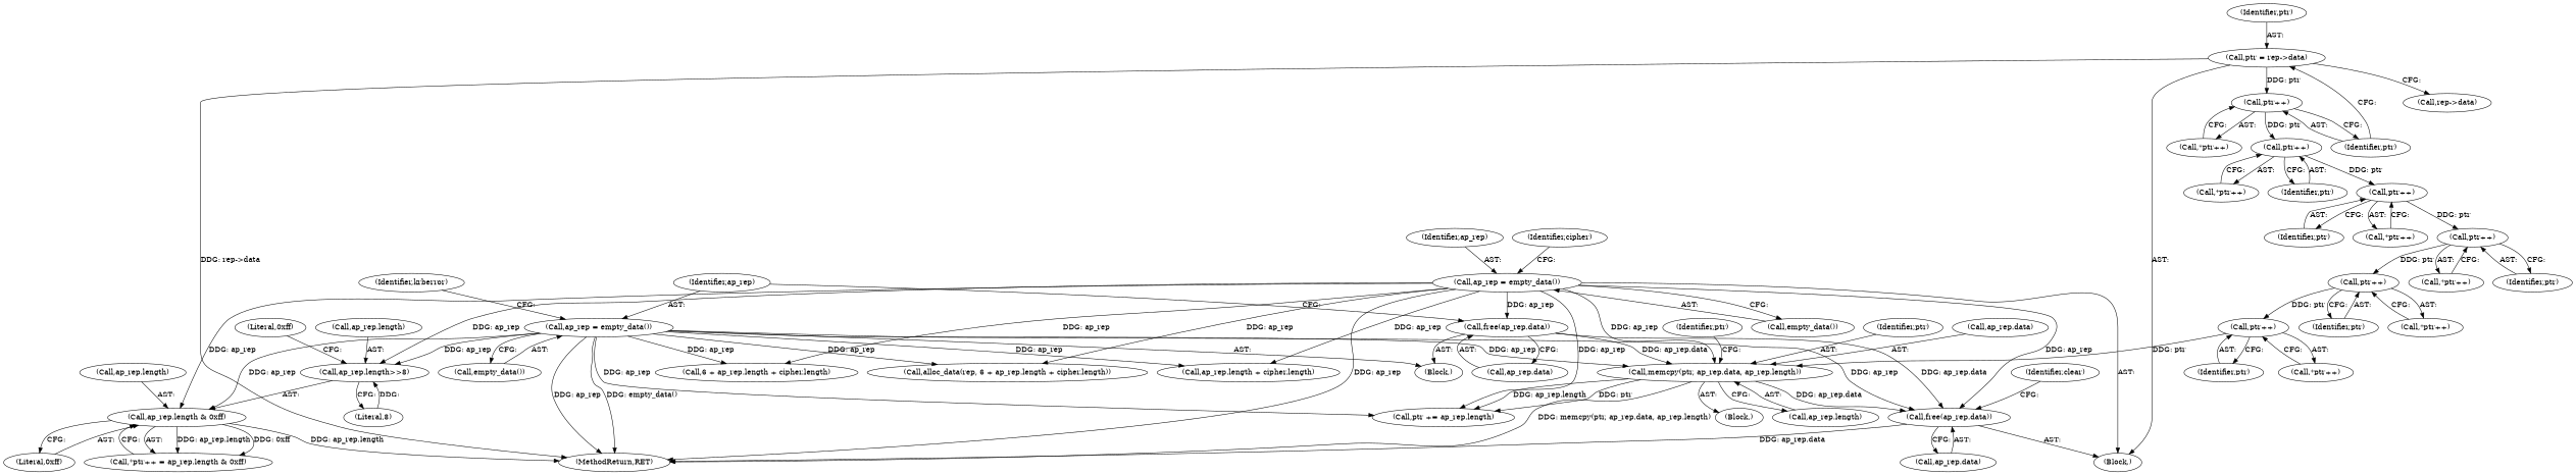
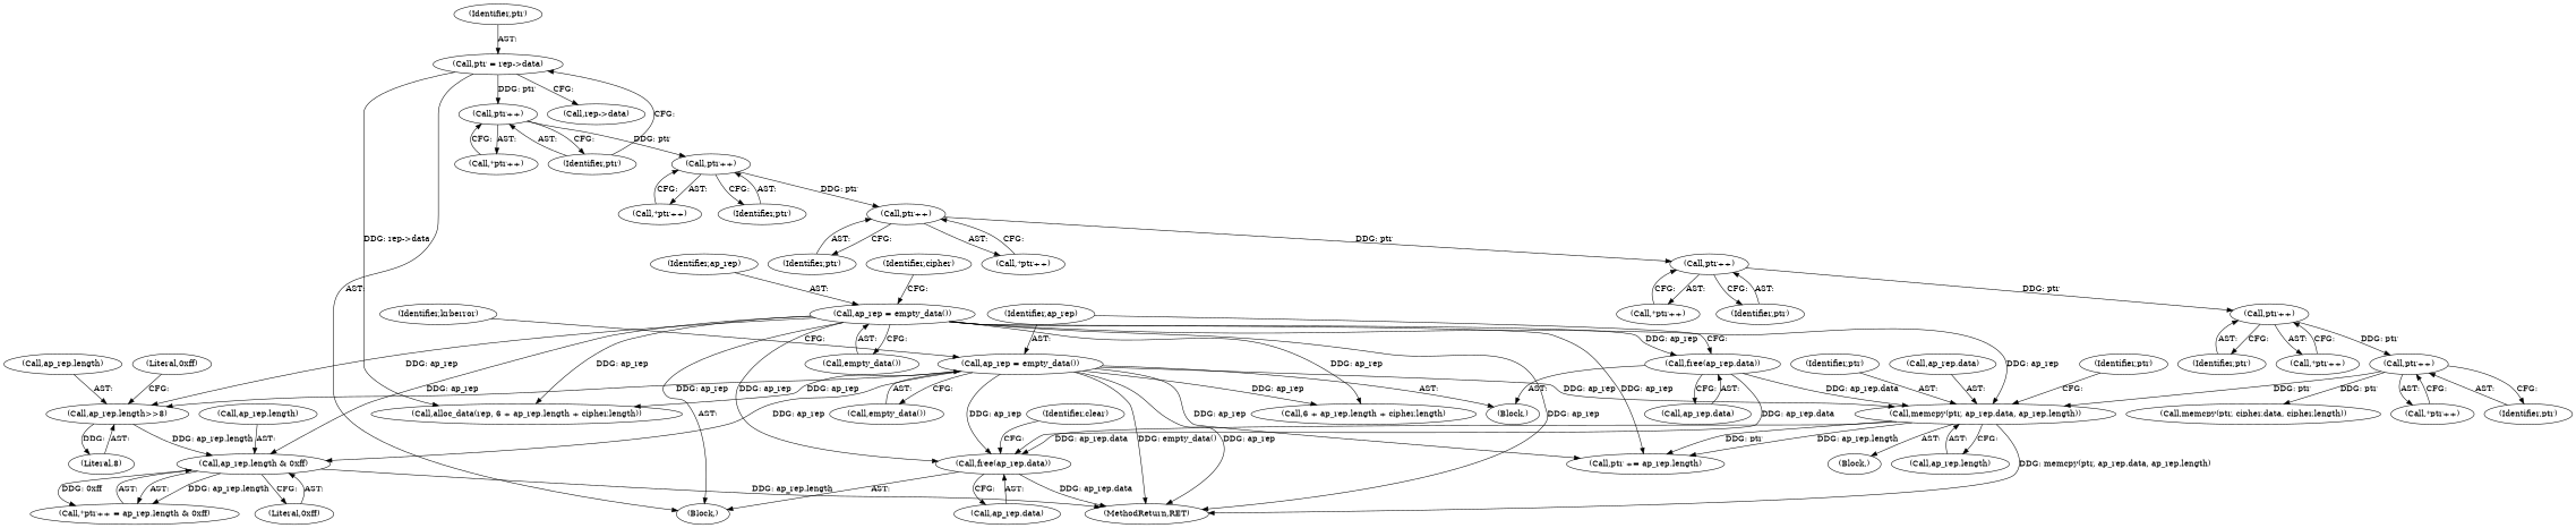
  digraph {
    n1 [label="(Call,free(ap_rep.data))"]
    n2 [label="(Block,)"]
    n3 [label="(MethodReturn,RET)"]
    n4 [label="(Call,ap_rep.data)"]
    n5 [label="(Call,memcpy(ptr, ap_rep.data, ap_rep.length))"]
    n6 [label="(Call,ap_rep.length)"]
    n7 [label="(Call,ptr += ap_rep.length)"]
    n8 [label="(Block,)"]
    n9 [label="(Call,ptr++)"]
+   n10 [label="(Call,memcpy(ptr, cipher.data, cipher.length))"]
    n11 [label="(Identifier,ptr)"]
    n12 [label="(Call,*ptr++)"]
    n13 [label="(Call,ptr++)"]
    n14 [label="(Call,*ptr++)"]
    n15 [label="(Identifier,ptr)"]
    n16 [label="(Call,ptr++)"]
    n17 [label="(Identifier,ptr)"]
    n18 [label="(Call,*ptr++)"]
    n19 [label="(Call,ptr++)"]
    n20 [label="(Call,*ptr++)"]
    n21 [label="(Identifier,ptr)"]
    n22 [label="(Call,ptr++)"]
    n23 [label="(Identifier,ptr)"]
    n24 [label="(Call,*ptr++)"]
    n25 [label="(Call,ptr++)"]
    n26 [label="(Call,*ptr++)"]
    n27 [label="(Identifier,ptr)"]
    n28 [label="(Call,ptr = rep->data)"]
    n29 [label="(Call,rep->data)"]
    n30 [label="(Call,free(ap_rep.data))"]
    n31 [label="(Call,ap_rep.data)"]
    n32 [label="(Block,)"]
    n33 [label="(Call,ap_rep = empty_data())"]
    n34 [label="(Call,ap_rep.length & 0xff)"]
    n35 [label="(Call,ap_rep.length>>8)"]
    n36 [label="(Call,empty_data())"]
-   n37 [label="(Call,ap_rep.length + cipher.length)"]
    n38 [label="(Call,6 + ap_rep.length + cipher.length)"]
    n39 [label="(Call,alloc_data(rep, 6 + ap_rep.length + cipher.length))"]
    n40 [label="(Literal,0xff)"]
    n41 [label="(Call,*ptr++ = ap_rep.length & 0xff)"]
    n42 [label="(Literal,8)"]
    n43 [label="(Call,ap_rep = empty_data())"]
    n44 [label="(Call,empty_data())"]
    n45 [label="(Identifier,krberror)"]
    n46 [label="(Identifier,cipher)"]
    n47 [label="(Identifier,clear)"]
    n48 [label="(Identifier,ptr)"]
    n49 [label="(Identifier,ptr)"]
    n50 [label="(Call,ap_rep.length)"]
    n51 [label="(Identifier,ptr)"]
    n52 [label="(Call,ap_rep.length)"]
    n53 [label="(Identifier,ap_rep)"]
    n54 [label="(Identifier,ap_rep)"]
    n55 [label="(Call,ap_rep.data)"]
    n56 [label="(Literal,0xff)"]
    n1 -> n2 [label="AST: "]
    n1 -> n3 [label="DDG: ap_rep.data"]
    n1 -> n4 [label="CFG: "]
    n4 -> n1 [label="AST: "]
    n5 -> n1 [label="DDG: ap_rep.data"]
    n5 -> n3 [label="DDG: memcpy(ptr, ap_rep.data, ap_rep.length)"]
    n5 -> n6 [label="CFG: "]
    n5 -> n7 [label="DDG: ap_rep.length"]
    n5 -> n7 [label="DDG: ptr"]
    n5 -> n8 [label="AST: "]
    n6 -> n5 [label="AST: "]
    n9 -> n5 [label="DDG: ptr"]
+   n9 -> n10 [label="DDG: ptr"]
    n9 -> n11 [label="CFG: "]
    n9 -> n12 [label="AST: "]
    n11 -> n9 [label="AST: "]
    n12 -> n9 [label="CFG: "]
    n13 -> n9 [label="DDG: ptr"]
    n13 -> n14 [label="AST: "]
    n13 -> n15 [label="CFG: "]
    n14 -> n13 [label="CFG: "]
    n15 -> n13 [label="AST: "]
    n16 -> n13 [label="DDG: ptr"]
    n16 -> n17 [label="CFG: "]
    n16 -> n18 [label="AST: "]
    n17 -> n16 [label="AST: "]
    n18 -> n16 [label="CFG: "]
    n19 -> n16 [label="DDG: ptr"]
    n19 -> n20 [label="AST: "]
    n19 -> n21 [label="CFG: "]
    n20 -> n19 [label="CFG: "]
    n21 -> n19 [label="AST: "]
    n22 -> n19 [label="DDG: ptr"]
    n22 -> n23 [label="CFG: "]
    n22 -> n24 [label="AST: "]
    n23 -> n22 [label="AST: "]
    n24 -> n22 [label="CFG: "]
    n25 -> n22 [label="DDG: ptr"]
    n25 -> n26 [label="AST: "]
    n25 -> n27 [label="CFG: "]
    n26 -> n25 [label="CFG: "]
    n27 -> n25 [label="AST: "]
    n27 -> n28 [label="CFG: "]
    n28 -> n2 [label="AST: "]
-   n28 -> n3 [label="DDG: rep->data"]
+   n28 -> n39 [label="DDG: rep->data"]
    n28 -> n25 [label="DDG: ptr"]
    n28 -> n29 [label="CFG: "]
    n30 -> n1 [label="DDG: ap_rep.data"]
    n30 -> n5 [label="DDG: ap_rep.data"]
    n30 -> n31 [label="CFG: "]
    n30 -> n32 [label="AST: "]
    n31 -> n30 [label="AST: "]
    n33 -> n1 [label="DDG: ap_rep"]
    n33 -> n2 [label="AST: "]
    n33 -> n3 [label="DDG: ap_rep"]
    n33 -> n5 [label="DDG: ap_rep"]
    n33 -> n7 [label="DDG: ap_rep"]
    n33 -> n30 [label="DDG: ap_rep"]
    n33 -> n34 [label="DDG: ap_rep"]
    n33 -> n35 [label="DDG: ap_rep"]
    n33 -> n36 [label="CFG: "]
-   n33 -> n37 [label="DDG: ap_rep"]
    n33 -> n38 [label="DDG: ap_rep"]
    n33 -> n39 [label="DDG: ap_rep"]
    n34 -> n3 [label="DDG: ap_rep.length"]
    n34 -> n40 [label="CFG: "]
    n34 -> n41 [label="AST: "]
    n34 -> n41 [label="DDG: ap_rep.length"]
    n34 -> n41 [label="DDG: 0xff"]
-   n35 -> n34 [label="AST: "]
-   n35 -> n42 [label="CFG: "]
+   n35 -> n34 [label="DDG: ap_rep.length"]
+   n35 -> n42 [label="DDG: "]
    n36 -> n33 [label="AST: "]
    n40 -> n34 [label="AST: "]
-   n41 -> n34 [label="CFG: "]
-   n42 -> n35 [label="DDG: "]
+   n41 -> n34 [label="AST: "]
+   n42 -> n35 [label="AST: "]
    n43 -> n1 [label="DDG: ap_rep"]
    n43 -> n3 [label="DDG: empty_data()"]
    n43 -> n3 [label="DDG: ap_rep"]
    n43 -> n5 [label="DDG: ap_rep"]
    n43 -> n7 [label="DDG: ap_rep"]
    n43 -> n32 [label="AST: "]
    n43 -> n34 [label="DDG: ap_rep"]
    n43 -> n35 [label="DDG: ap_rep"]
-   n43 -> n37 [label="DDG: ap_rep"]
    n43 -> n38 [label="DDG: ap_rep"]
    n43 -> n39 [label="DDG: ap_rep"]
    n43 -> n44 [label="CFG: "]
    n44 -> n43 [label="AST: "]
    n45 -> n43 [label="CFG: "]
    n46 -> n33 [label="CFG: "]
    n47 -> n1 [label="CFG: "]
    n48 -> n5 [label="CFG: "]
    n49 -> n5 [label="AST: "]
    n50 -> n35 [label="AST: "]
    n51 -> n28 [label="AST: "]
    n52 -> n34 [label="AST: "]
    n53 -> n33 [label="AST: "]
    n54 -> n30 [label="CFG: "]
    n54 -> n43 [label="AST: "]
    n55 -> n5 [label="AST: "]
    n56 -> n35 [label="CFG: "]
  }
